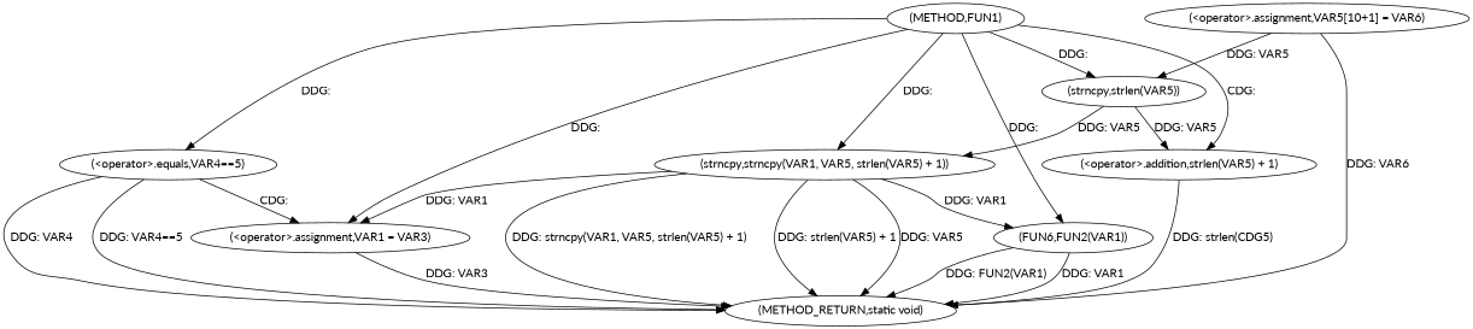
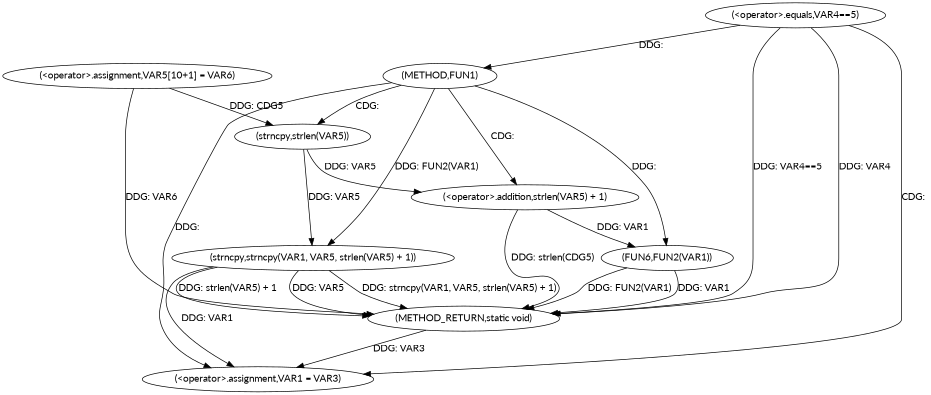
  digraph {
    fontname=Lato
    node [fontname=Lato]
    edge [fontname=Lato]
    n1 [label="(METHOD,FUN1)"]
    n2 [label="(<operator>.equals,VAR4==5)"]
    n3 [label="(<operator>.assignment,VAR1 = VAR3)"]
    n4 [label="(strncpy,strncpy(VAR1, VAR5, strlen(VAR5) + 1))"]
    n5 [label="(<operator>.addition,strlen(VAR5) + 1)"]
    n6 [label="(strncpy,strlen(VAR5))"]
    n7 [label="(FUN6,FUN2(VAR1))"]
    n8 [label="(METHOD_RETURN,static void)"]
    n9 [label="(<operator>.assignment,VAR5[10+1] = VAR6)"]
-   n1 -> n2 [label="DDG: "]
+   n2 -> n1 [label="DDG: "]
    n1 -> n3 [label="DDG: "]
-   n1 -> n4 [label="DDG: "]
+   n1 -> n4 [label="DDG: FUN2(VAR1)"]
    n1 -> n5 [label="CDG: "]
-   n1 -> n6 [label="DDG: "]
+   n1 -> n6 [label="CDG: "]
    n1 -> n7 [label="DDG: "]
    n2 -> n3 [label="CDG: "]
    n2 -> n8 [label="DDG: VAR4"]
    n2 -> n8 [label="DDG: VAR4==5"]
-   n3 -> n8 [label="DDG: VAR3"]
+   n8 -> n3 [label="DDG: VAR3"]
    n4 -> n3 [label="DDG: VAR1"]
-   n4 -> n7 [label="DDG: VAR1"]
+   n5 -> n7 [label="DDG: VAR1"]
    n4 -> n8 [label="DDG: strncpy(VAR1, VAR5, strlen(VAR5) + 1)"]
    n4 -> n8 [label="DDG: strlen(VAR5) + 1"]
    n4 -> n8 [label="DDG: VAR5"]
    n5 -> n8 [label="DDG: strlen(CDG5)"]
    n6 -> n4 [label="DDG: VAR5"]
    n6 -> n5 [label="DDG: VAR5"]
    n7 -> n8 [label="DDG: VAR1"]
    n7 -> n8 [label="DDG: FUN2(VAR1)"]
-   n9 -> n6 [label="DDG: VAR5"]
+   n9 -> n6 [label="DDG: CDG5"]
    n9 -> n8 [label="DDG: VAR6"]
  }
